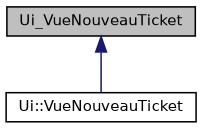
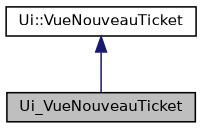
  digraph {
    node [color=black fontname=Helvetica fontsize=10 shape=record style=filled]
    n1 [fillcolor=grey75 fontcolor=black height=0.2 label=Ui_VueNouveauTicket width=0.4]
    n2 [fillcolor=white height=0.2 label="Ui::VueNouveauTicket" width=0.4]
-   n1 -> n2 [color=midnightblue dir=back fontname=Helvetica fontsize=10 labelfontname=Helvetica labelfontsize=10 style=solid]
+   n2 -> n1 [color=midnightblue dir=back fontname=Helvetica fontsize=10 labelfontname=Helvetica labelfontsize=10 style=solid]
  }
